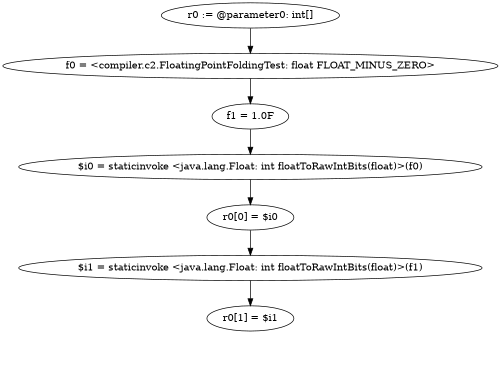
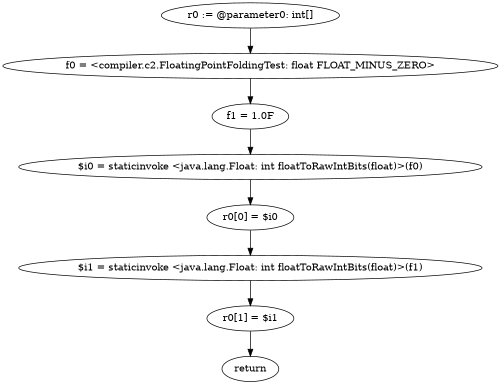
  digraph {
    "r0 := @parameter0: int[]"
    "f0 = <compiler.c2.FloatingPointFoldingTest: float FLOAT_MINUS_ZERO>"
    n3 [label="f1 = 1.0F"]
    "$i0 = staticinvoke <java.lang.Float: int floatToRawIntBits(float)>(f0)"
    "r0[0] = $i0"
    "$i1 = staticinvoke <java.lang.Float: int floatToRawIntBits(float)>(f1)"
    "r0[1] = $i1"
+   return
    "r0 := @parameter0: int[]" -> "f0 = <compiler.c2.FloatingPointFoldingTest: float FLOAT_MINUS_ZERO>"
    "f0 = <compiler.c2.FloatingPointFoldingTest: float FLOAT_MINUS_ZERO>" -> n3
    n3 -> "$i0 = staticinvoke <java.lang.Float: int floatToRawIntBits(float)>(f0)"
    "$i0 = staticinvoke <java.lang.Float: int floatToRawIntBits(float)>(f0)" -> "r0[0] = $i0"
    "r0[0] = $i0" -> "$i1 = staticinvoke <java.lang.Float: int floatToRawIntBits(float)>(f1)"
    "$i1 = staticinvoke <java.lang.Float: int floatToRawIntBits(float)>(f1)" -> "r0[1] = $i1"
+   "r0[1] = $i1" -> return
  }
